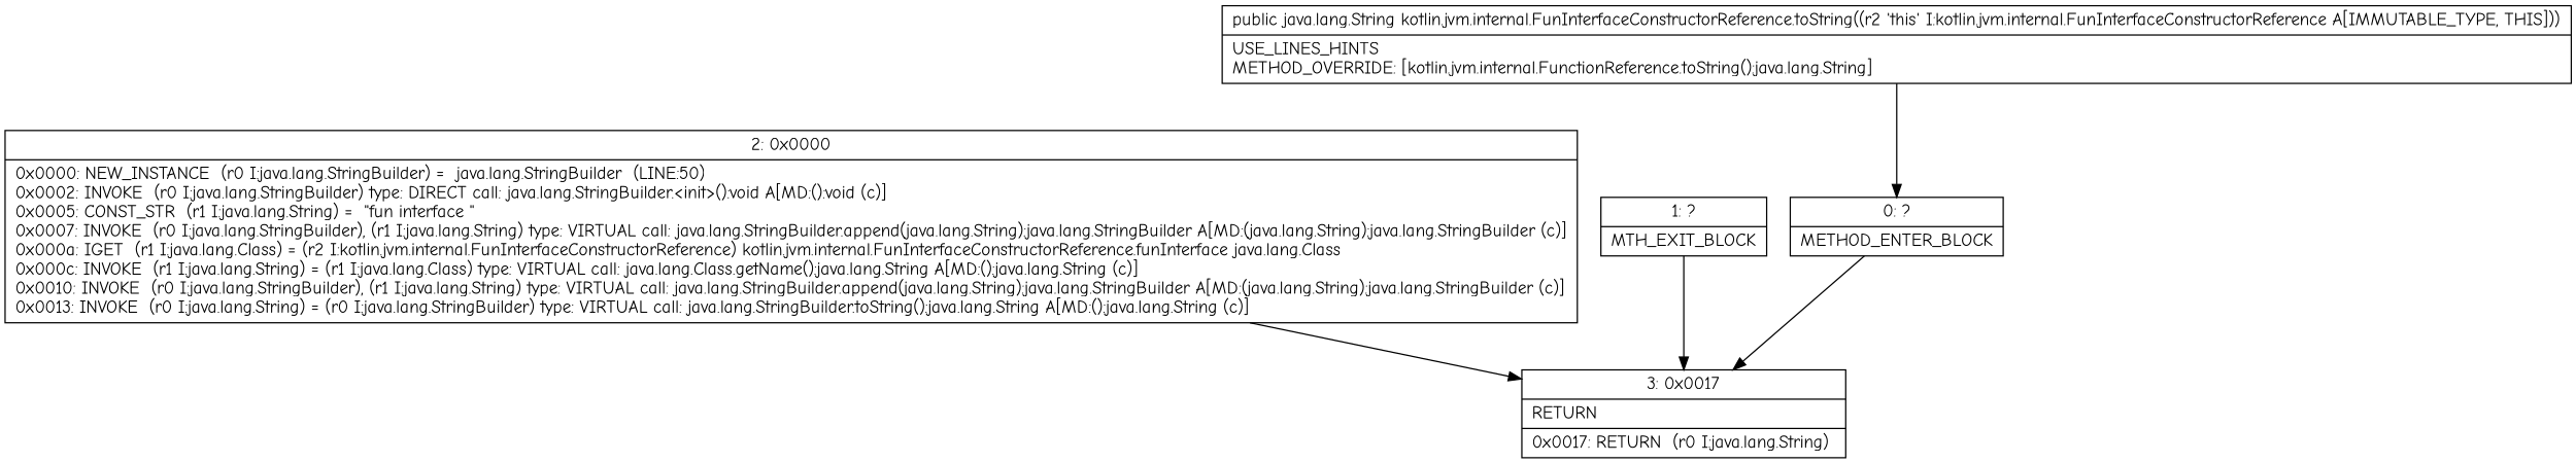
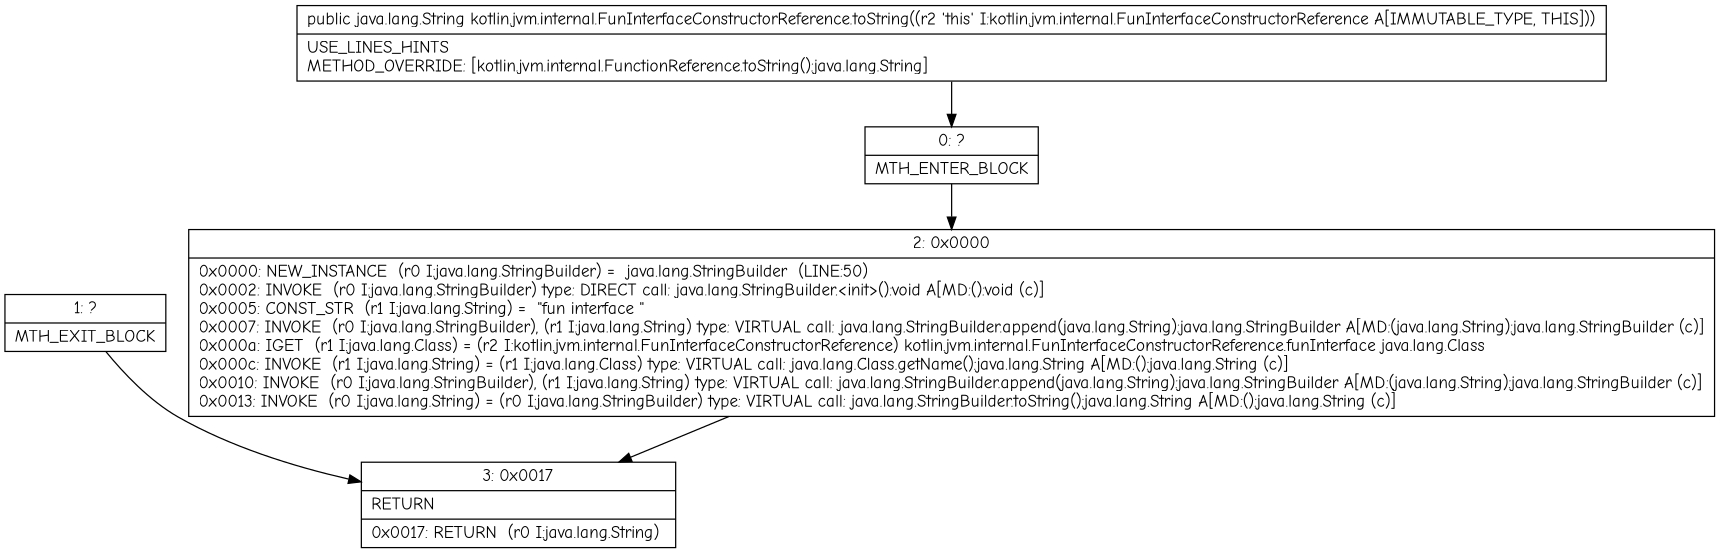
  digraph {
    fontname="Comic Neue"
    node [fontname="Comic Neue" shape=record]
    edge [fontname="Comic Neue"]
-   n1 [label="{0\:\ ?|METHOD_ENTER_BLOCK\l}"]
+   n1 [label="{0\:\ ?|MTH_ENTER_BLOCK\l}"]
    n2 [label="{2\:\ 0x0000|0x0000: NEW_INSTANCE  (r0 I:java.lang.StringBuilder) =  java.lang.StringBuilder  (LINE:50)\l0x0002: INVOKE  (r0 I:java.lang.StringBuilder) type: DIRECT call: java.lang.StringBuilder.\<init\>():void A[MD:():void (c)]\l0x0005: CONST_STR  (r1 I:java.lang.String) =  \"fun interface \" \l0x0007: INVOKE  (r0 I:java.lang.StringBuilder), (r1 I:java.lang.String) type: VIRTUAL call: java.lang.StringBuilder.append(java.lang.String):java.lang.StringBuilder A[MD:(java.lang.String):java.lang.StringBuilder (c)]\l0x000a: IGET  (r1 I:java.lang.Class) = (r2 I:kotlin.jvm.internal.FunInterfaceConstructorReference) kotlin.jvm.internal.FunInterfaceConstructorReference.funInterface java.lang.Class \l0x000c: INVOKE  (r1 I:java.lang.String) = (r1 I:java.lang.Class) type: VIRTUAL call: java.lang.Class.getName():java.lang.String A[MD:():java.lang.String (c)]\l0x0010: INVOKE  (r0 I:java.lang.StringBuilder), (r1 I:java.lang.String) type: VIRTUAL call: java.lang.StringBuilder.append(java.lang.String):java.lang.StringBuilder A[MD:(java.lang.String):java.lang.StringBuilder (c)]\l0x0013: INVOKE  (r0 I:java.lang.String) = (r0 I:java.lang.StringBuilder) type: VIRTUAL call: java.lang.StringBuilder.toString():java.lang.String A[MD:():java.lang.String (c)]\l}"]
    n3 [label="{3\:\ 0x0017|RETURN\l|0x0017: RETURN  (r0 I:java.lang.String) \l}"]
    n4 [label="{1\:\ ?|MTH_EXIT_BLOCK\l}"]
    n5 [label="{public java.lang.String kotlin.jvm.internal.FunInterfaceConstructorReference.toString((r2 'this' I:kotlin.jvm.internal.FunInterfaceConstructorReference A[IMMUTABLE_TYPE, THIS]))  | USE_LINES_HINTS\lMETHOD_OVERRIDE: [kotlin.jvm.internal.FunctionReference.toString():java.lang.String]\l}"]
-   n1 -> n3
+   n1 -> n2
    n2 -> n3
    n4 -> n3
    n5 -> n1
  }
